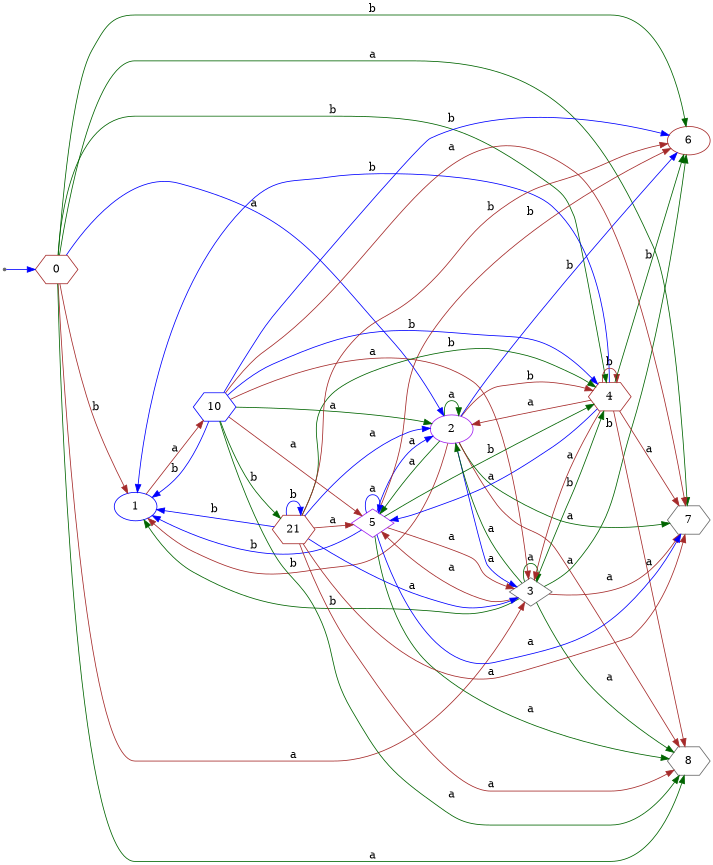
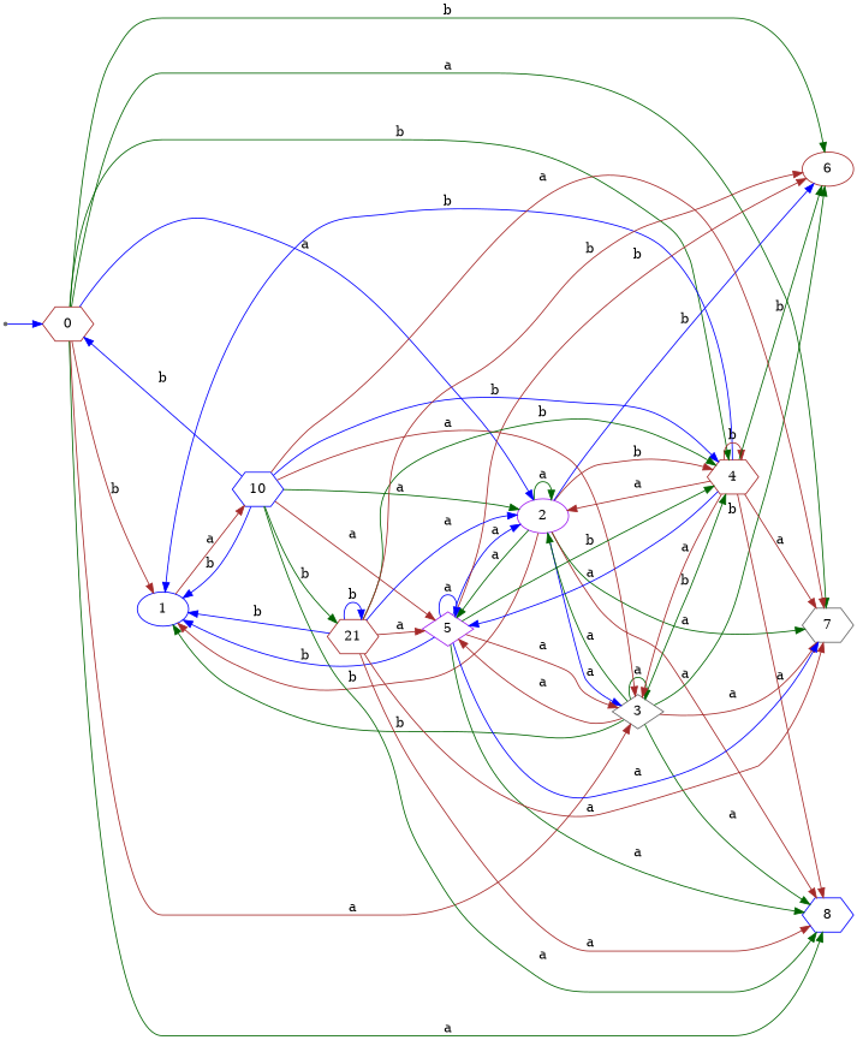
  digraph {
    rankdir=LR
    node [color=gray40 shape=hexagon]
    edge [color=brown]
    dummy0 [shape=point]
    0 [color=brown]
    1 [color=blue shape=ellipse]
    2 [color=purple shape=ellipse]
    3 [shape=diamond]
    4 [color=brown]
    6 [color=brown shape=ellipse]
    7
-   8
+   8 [color=blue]
    10 [color=blue]
    5 [color=purple shape=diamond]
    n12 [color=brown label=21]
    dummy0 -> 0 [color=blue]
    0 -> 1 [label=b]
    0 -> 2 [color=blue label=a]
    0 -> 3 [label=a]
    0 -> 4 [color=darkgreen label=b]
    0 -> 6 [color=darkgreen label=b]
    0 -> 7 [color=darkgreen label=a]
    0 -> 8 [color=darkgreen label=a]
    1 -> 10 [label=a]
    2 -> 1 [label=b]
    2 -> 2 [color=darkgreen label=a]
    2 -> 3 [color=blue label=a]
    2 -> 4 [label=b]
    2 -> 6 [color=blue label=b]
    2 -> 7 [color=darkgreen label=a]
    2 -> 8 [label=a]
    2 -> 5 [color=darkgreen label=a]
    3 -> 1 [color=darkgreen label=b]
    3 -> 2 [color=darkgreen label=a]
    3 -> 3 [color=darkgreen label=a]
    3 -> 4 [color=darkgreen label=b]
    3 -> 6 [color=darkgreen label=b]
    3 -> 7 [label=a]
    3 -> 8 [color=darkgreen label=a]
    3 -> 5 [label=a]
    4 -> 1 [color=blue label=b]
    4 -> 2 [label=a]
    4 -> 3 [label=a]
    4 -> 4 [label=b]
    4 -> 6 [color=darkgreen label=b]
    4 -> 7 [label=a]
    4 -> 8 [label=a]
    4 -> 5 [color=blue label=a]
    10 -> 1 [color=blue label=b]
    10 -> 2 [color=darkgreen label=a]
    10 -> 3 [label=a]
    10 -> 4 [color=blue label=b]
-   10 -> 6 [color=blue label=b]
+   10 -> 0 [color=blue label=b]
    10 -> 7 [label=a]
    10 -> 8 [color=darkgreen label=a]
    10 -> 5 [label=a]
    10 -> n12 [color=darkgreen label=b]
    5 -> 1 [color=blue label=b]
    5 -> 2 [color=blue label=a]
    5 -> 3 [label=a]
    5 -> 4 [color=darkgreen label=b]
    5 -> 6 [label=b]
    5 -> 7 [color=blue label=a]
    5 -> 8 [color=darkgreen label=a]
    5 -> 5 [color=blue label=a]
    n12 -> 1 [color=blue label=b]
    n12 -> 2 [color=blue label=a]
-   n12 -> 3 [color=blue label=a]
    n12 -> 4 [color=darkgreen label=b]
    n12 -> 6 [label=b]
    n12 -> 7 [label=a]
    n12 -> 8 [label=a]
    n12 -> 5 [label=a]
    n12 -> n12 [color=blue label=b]
  }
